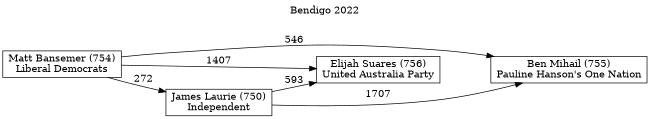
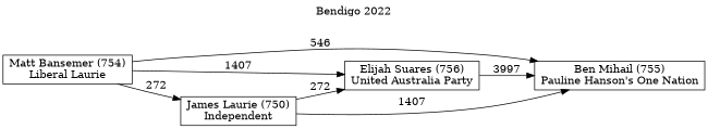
  digraph {
    label="Bendigo 2022"
    labelloc=t
    mclimit=10
    rankdir=LR
    node [shape=box]
    n1 [label="Ben Mihail (755)\nPauline Hanson's One Nation"]
    n2 [label="Elijah Suares (756)\nUnited Australia Party"]
    n3 [label="James Laurie (750)\nIndependent"]
-   n4 [label="Matt Bansemer (754)\nLiberal Democrats"]
-   n3 -> n1 [label=1707]
-   n3 -> n2 [label=593]
+   n4 [label="Matt Bansemer (754)\nLiberal Laurie"]
+   n2 -> n1 [label=3997]
+   n3 -> n1 [label=1407]
+   n3 -> n2 [label=272]
    n4 -> n1 [label=546]
    n4 -> n2 [label=1407]
    n4 -> n3 [label=272]
  }
